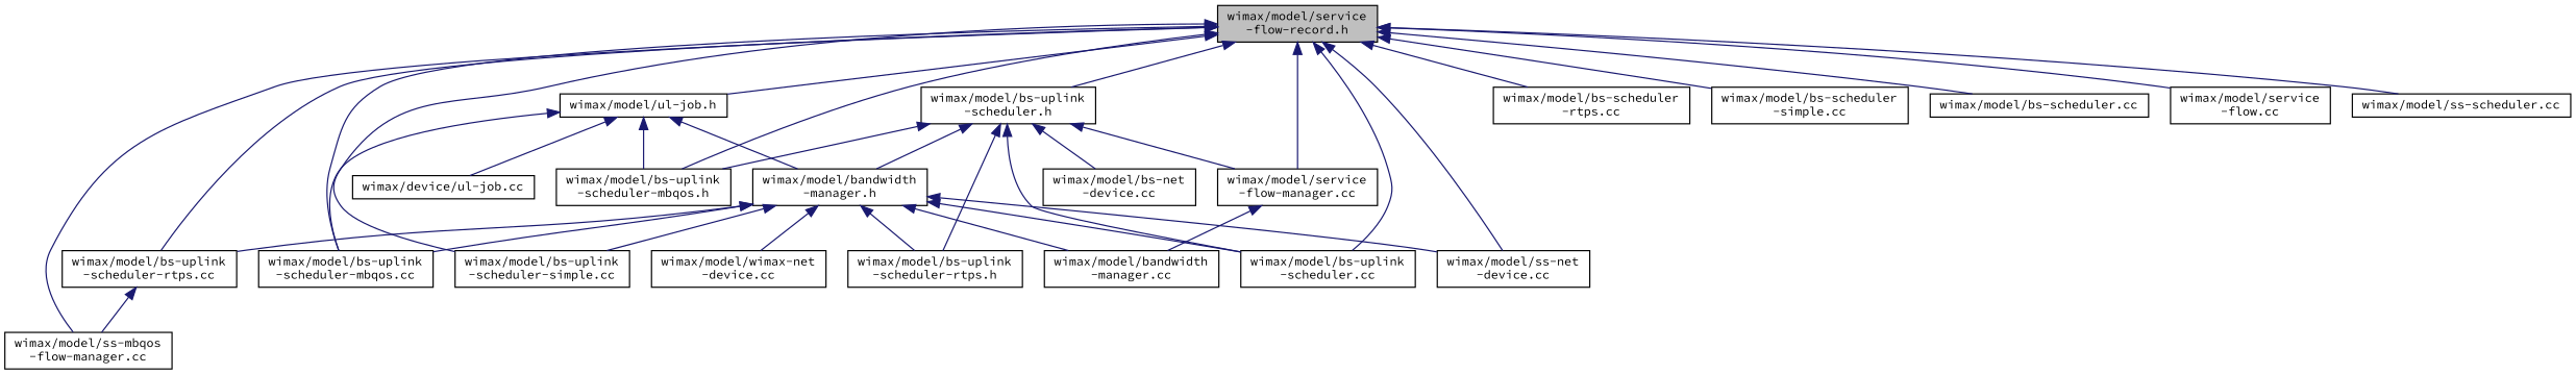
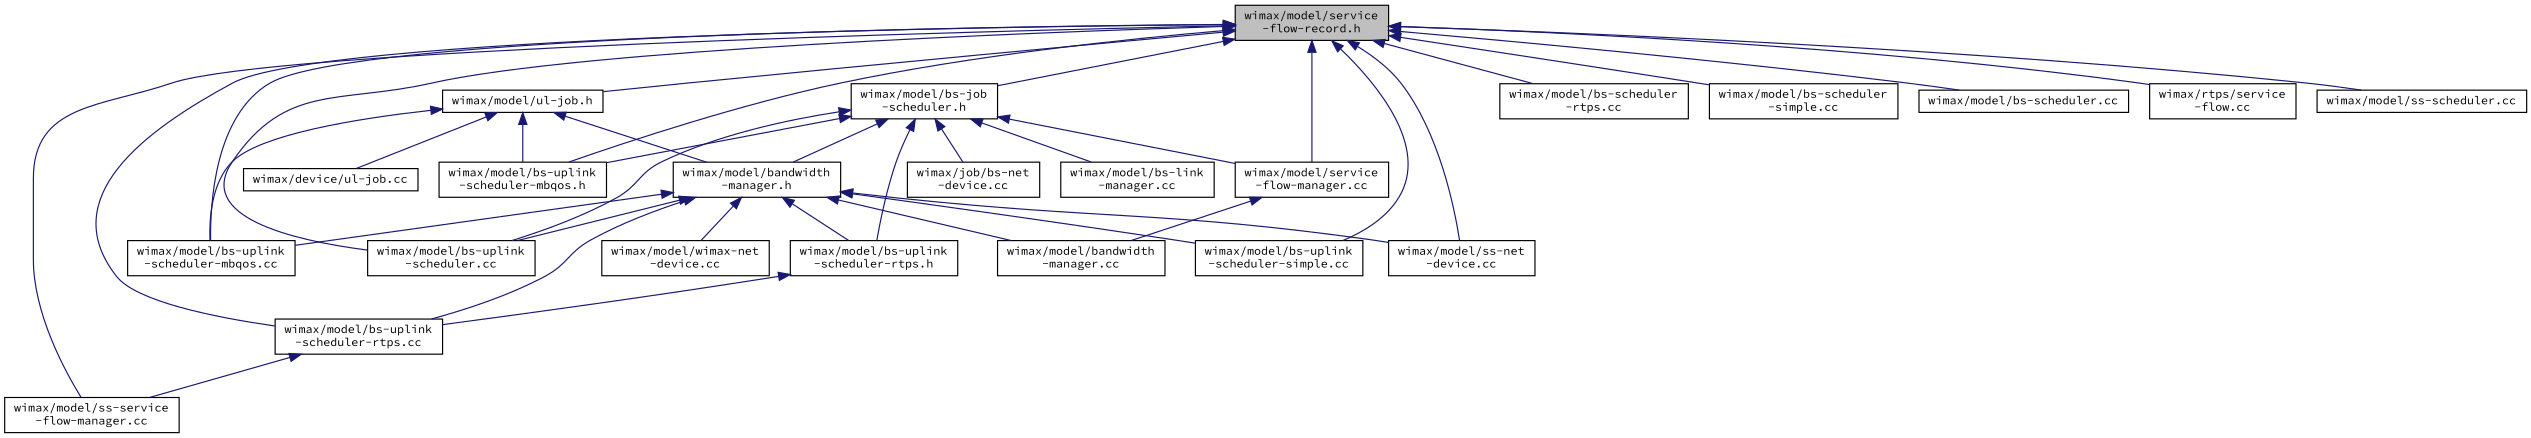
  digraph {
    fontname="Source Code Pro"
    node [color=black fillcolor=white fontname="Source Code Pro" fontsize=10 shape=record style=filled]
    edge [color=midnightblue dir=back fontname="Source Code Pro" fontsize=10 labelfontname=Helvetica labelfontsize=10 style=solid]
    n1 [fillcolor=grey75 fontcolor=black height=0.2 label="wimax/model/service\l-flow-record.h" width=0.4]
    n2 [height=0.2 label="wimax/model/ul-job.h" width=0.4]
    n3 [height=0.2 label="wimax/model/bs-uplink\l-scheduler-mbqos.cc" width=0.4]
    n4 [height=0.2 label="wimax/model/bs-uplink\l-scheduler-rtps.cc" width=0.4]
    n5 [height=0.2 label="wimax/model/bs-uplink\l-scheduler-simple.cc" width=0.4]
    n6 [height=0.2 label="wimax/model/bs-uplink\l-scheduler.cc" width=0.4]
    n7 [height=0.2 label="wimax/model/ss-net\l-device.cc" width=0.4]
    n8 [height=0.2 label="wimax/model/bs-uplink\l-scheduler-mbqos.h" width=0.4]
-   n9 [height=0.2 label="wimax/model/bs-uplink\l-scheduler.h" width=0.4]
+   n9 [height=0.2 label="wimax/model/bs-job\l-scheduler.h" width=0.4]
    n10 [height=0.2 label="wimax/model/service\l-flow-manager.cc" width=0.4]
-   n11 [height=0.2 label="wimax/model/ss-mbqos\l-flow-manager.cc" width=0.4]
+   n11 [height=0.2 label="wimax/model/ss-service\l-flow-manager.cc" width=0.4]
    n12 [height=0.2 label="wimax/model/bs-scheduler\l-rtps.cc" width=0.4]
    n13 [height=0.2 label="wimax/model/bs-scheduler\l-simple.cc" width=0.4]
    n14 [height=0.2 label="wimax/model/bs-scheduler.cc" width=0.4]
-   n15 [height=0.2 label="wimax/model/service\l-flow.cc" width=0.4]
+   n15 [height=0.2 label="wimax/rtps/service\l-flow.cc" width=0.4]
    n16 [height=0.2 label="wimax/model/ss-scheduler.cc" width=0.4]
    n17 [height=0.2 label="wimax/model/bandwidth\l-manager.h" width=0.4]
    n18 [height=0.2 label="wimax/device/ul-job.cc" width=0.4]
    n19 [height=0.2 label="wimax/model/bandwidth\l-manager.cc" width=0.4]
-   n20 [height=0.2 label="wimax/model/bs-net\l-device.cc" width=0.4]
+   n20 [height=0.2 label="wimax/job/bs-net\l-device.cc" width=0.4]
+   n21 [height=0.2 label="wimax/model/bs-link\l-manager.cc" width=0.4]
    n22 [height=0.2 label="wimax/model/bs-uplink\l-scheduler-rtps.h" width=0.4]
    n23 [height=0.2 label="wimax/model/wimax-net\l-device.cc" width=0.4]
    n1 -> n2
    n1 -> n3
    n1 -> n4
    n1 -> n5
    n1 -> n6
    n1 -> n7
    n1 -> n8
    n1 -> n9
    n1 -> n10
    n1 -> n11
    n1 -> n12
    n1 -> n13
    n1 -> n14
    n1 -> n15
    n1 -> n16
    n2 -> n3
    n2 -> n8
    n2 -> n17
    n2 -> n18
    n4 -> n11
    n9 -> n6
    n9 -> n8
    n9 -> n10
    n9 -> n17
    n9 -> n20
+   n9 -> n21
    n9 -> n22
    n10 -> n19
    n17 -> n3
    n17 -> n4
    n17 -> n5
    n17 -> n6
    n17 -> n7
    n17 -> n19
    n17 -> n22
    n17 -> n23
+   n22 -> n4
  }
